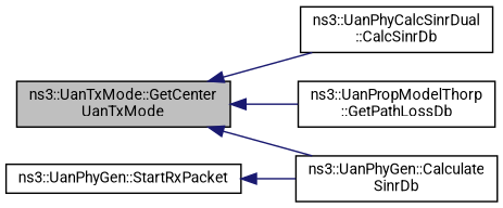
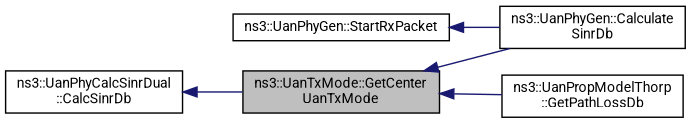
  digraph {
    fontname=Roboto
    rankdir=LR
    node [color=black fillcolor=white fontname=Roboto fontsize=10 shape=record style=filled]
    edge [color=midnightblue dir=back fontname=Roboto fontsize=10 labelfontname=Helvetica labelfontsize=10 style=solid]
    n1 [fillcolor=grey75 fontcolor=black height=0.2 label="ns3::UanTxMode::GetCenter\lUanTxMode" width=0.4]
    n2 [height=0.2 label="ns3::UanPhyCalcSinrDual\l::CalcSinrDb" width=0.4]
    n3 [height=0.2 label="ns3::UanPhyGen::Calculate\lSinrDb" width=0.4]
    n4 [height=0.2 label="ns3::UanPropModelThorp\l::GetPathLossDb" width=0.4]
    n5 [height=0.2 label="ns3::UanPhyGen::StartRxPacket" width=0.4]
-   n1 -> n2
+   n2 -> n1
    n1 -> n3
    n1 -> n4
    n5 -> n3
  }
